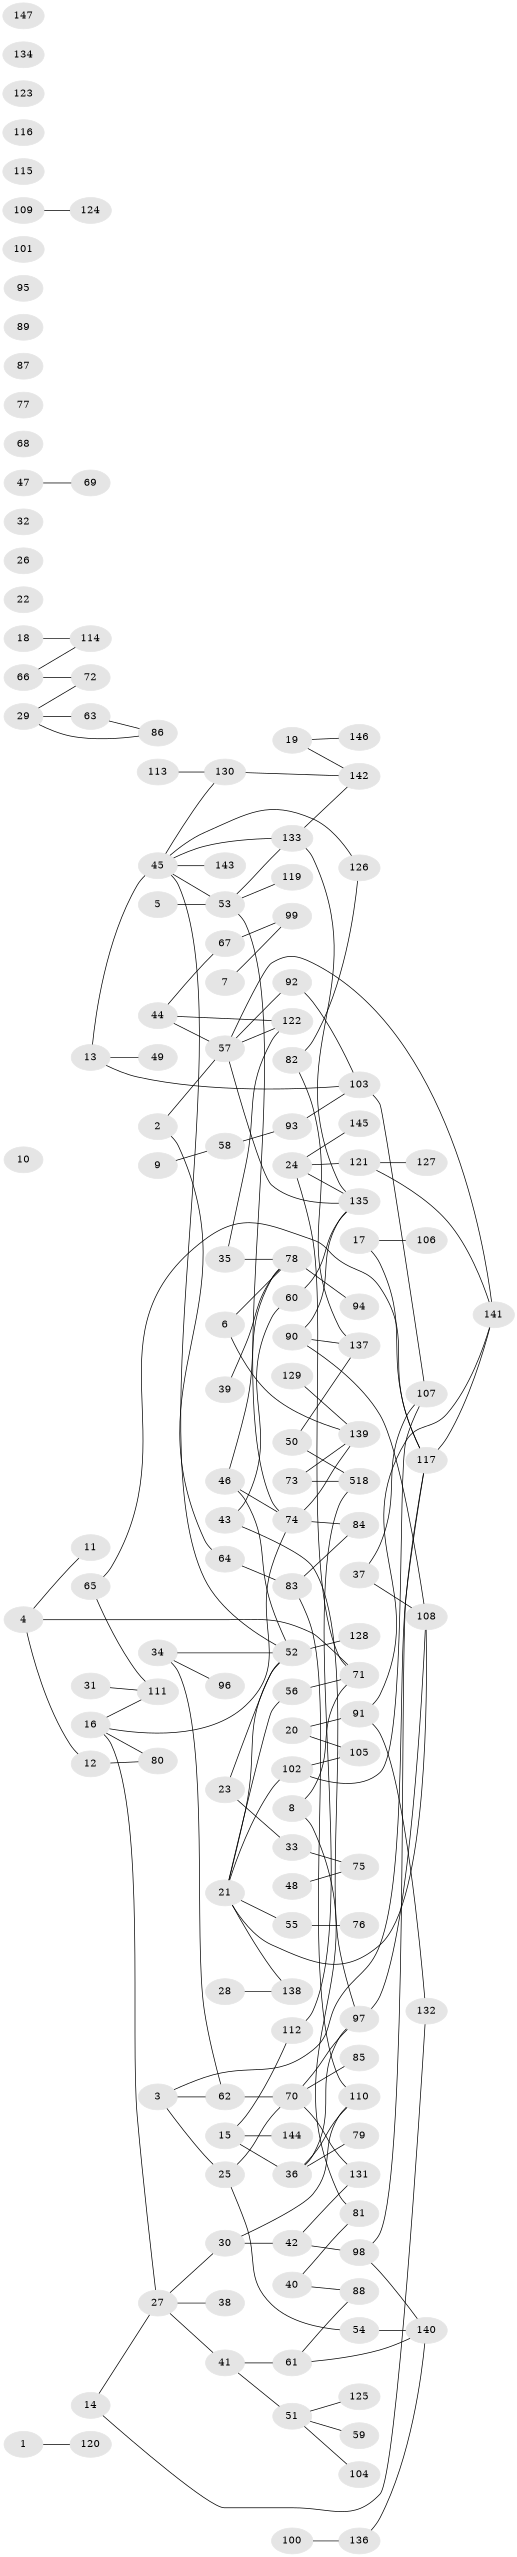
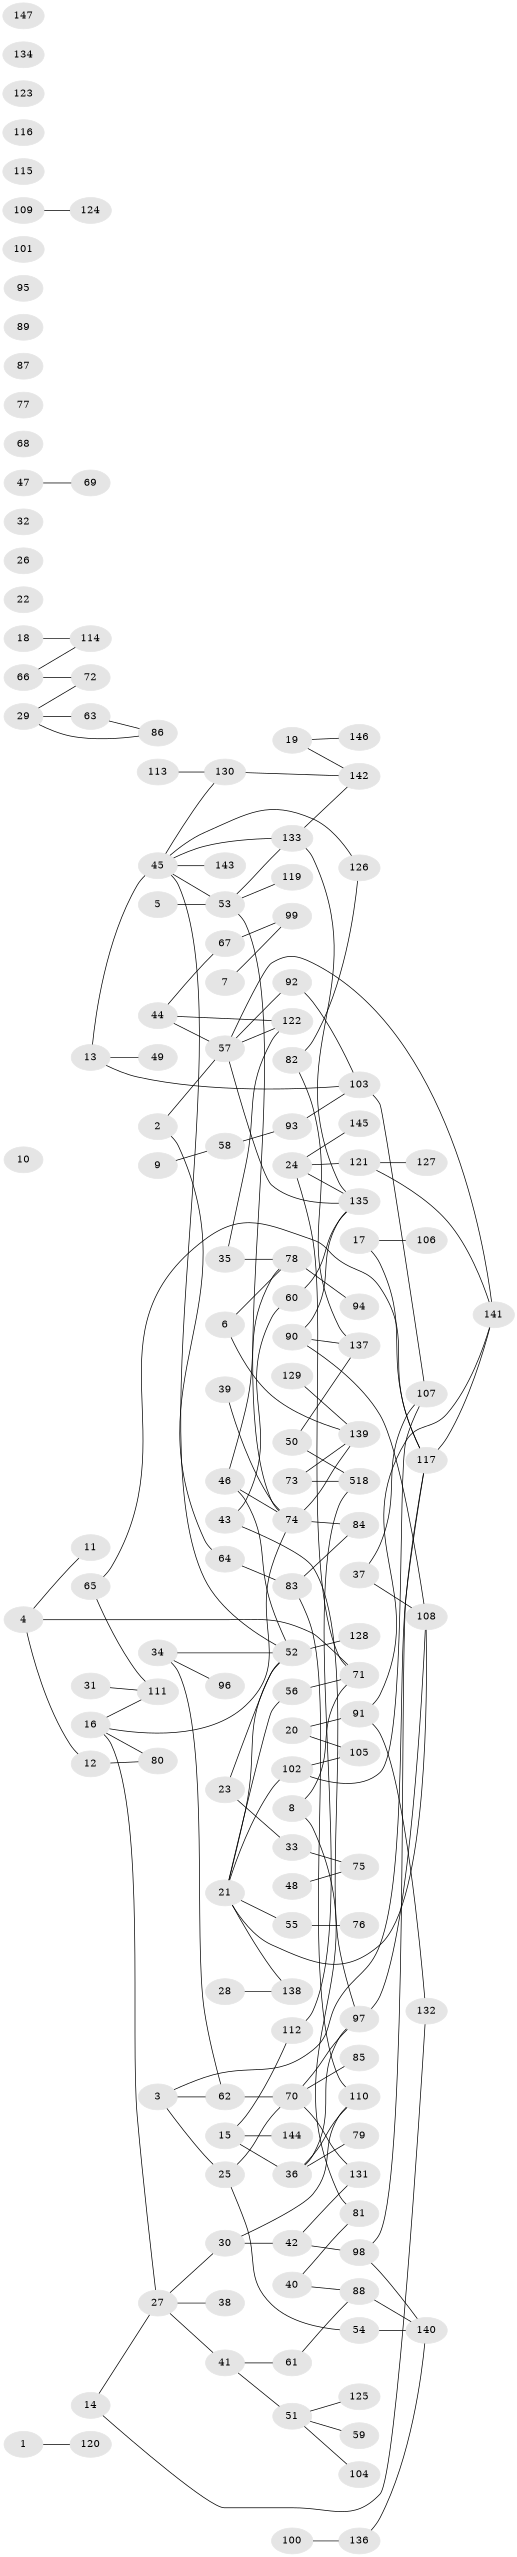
  graph {
    rankdir=LR
    node [color=gray90 style=filled]
    1
    120
    2
    57
    64
    135
    122
    92
    141
    83
    3
    25
    62
    117
    54
    70
    4
    11
    12
    71
    80
    5
    53
    74
    133
    119
    6
    78
    139
    94
    7
    99
    8
    81
    9
    58
    93
    10
    13
    45
    49
    103
    52
    126
    130
    143
    107
    14
    27
    132
    30
    38
    41
    15
    36
    112
    144
    110
    79
    97
    n61 [label=518]
    16
    111
    84
    17
    106
    18
    114
    19
    142
    146
    20
    91
    105
    21
    55
    56
    102
    108
    138
    128
    76
    22
    23
    33
    75
    24
    121
    145
    127
    140
    131
    85
    26
    42
    51
    61
    28
    29
    63
    72
    86
    98
    31
    32
    34
    96
    35
    37
    39
    40
    88
    59
    104
    125
    43
    60
    44
    67
    46
    47
    69
    48
    50
    137
    65
    66
    68
    73
    77
    82
    87
    89
    90
    95
    100
    136
    101
    109
    124
    113
    115
    116
    123
    129
    134
    147
    1 -- 120
    2 -- 57
    2 -- 64
    57 -- 135
    57 -- 122
    57 -- 92
    57 -- 141
    64 -- 83
    92 -- 103
    83 -- 110
    83 -- 84
    3 -- 25
    3 -- 62
    3 -- 117
    25 -- 54
    25 -- 70
    62 -- 70
    117 -- 141
    54 -- 140
    70 -- 97
    70 -- 131
    70 -- 85
    4 -- 11
    4 -- 12
    4 -- 71
    12 -- 80
    5 -- 53
    53 -- 74
    53 -- 133
    53 -- 119
    74 -- 139
    74 -- 84
    133 -- 135
    133 -- 142
    6 -- 78
    6 -- 139
    78 -- 94
    7 -- 99
    8 -- 71
    8 -- 81
    9 -- 58
    58 -- 93
    93 -- 103
    13 -- 45
    13 -- 49
    13 -- 103
    45 -- 53
    45 -- 133
    45 -- 52
    45 -- 126
    45 -- 130
    45 -- 143
    103 -- 107
    52 -- 128
    130 -- 142
    14 -- 27
    14 -- 132
    27 -- 30
    27 -- 38
    27 -- 41
    30 -- 110
    30 -- 42
    41 -- 51
    41 -- 61
    15 -- 36
    15 -- 112
    15 -- 144
    36 -- 110
    36 -- 79
    36 -- 97
    112 -- n61
    97 -- 108
    16 -- 80
    16 -- 74
    16 -- 27
    16 -- 111
    17 -- 117
    17 -- 106
    18 -- 114
    19 -- 142
    19 -- 146
    20 -- 91
    20 -- 105
    91 -- 141
    91 -- 132
    21 -- 52
    21 -- 55
    21 -- 56
    21 -- 102
    21 -- 108
    21 -- 138
    55 -- 76
    56 -- 71
    102 -- 107
    102 -- 105
    23 -- 52
    23 -- 33
    33 -- 75
    24 -- 135
    24 -- 71
    24 -- 121
    24 -- 145
    121 -- 141
    121 -- 127
    42 -- 131
    42 -- 98
    51 -- 59
    51 -- 104
    51 -- 125
    61 -- 88
    28 -- 138
    29 -- 63
    29 -- 72
    29 -- 86
    63 -- 86
    98 -- 117
    98 -- 140
    31 -- 111
    34 -- 62
    34 -- 52
    34 -- 96
    35 -- 122
    35 -- 78
    37 -- 107
    37 -- 108
-   39 -- 78
+   39 -- 74
    40 -- 81
    40 -- 88
-   61 -- 140
+   88 -- 140
    43 -- 97
    43 -- 60
    60 -- 135
    44 -- 57
    44 -- 122
    44 -- 67
    67 -- 99
    46 -- 74
    46 -- 78
    46 -- 52
    47 -- 69
    48 -- 75
    50 -- n61
    50 -- 137
    65 -- 117
    65 -- 111
    66 -- 114
    66 -- 72
    73 -- 139
    73 -- n61
    82 -- 126
    82 -- 137
    90 -- 135
    90 -- 108
    90 -- 137
    100 -- 136
    136 -- 140
    109 -- 124
    113 -- 130
    129 -- 139
  }
